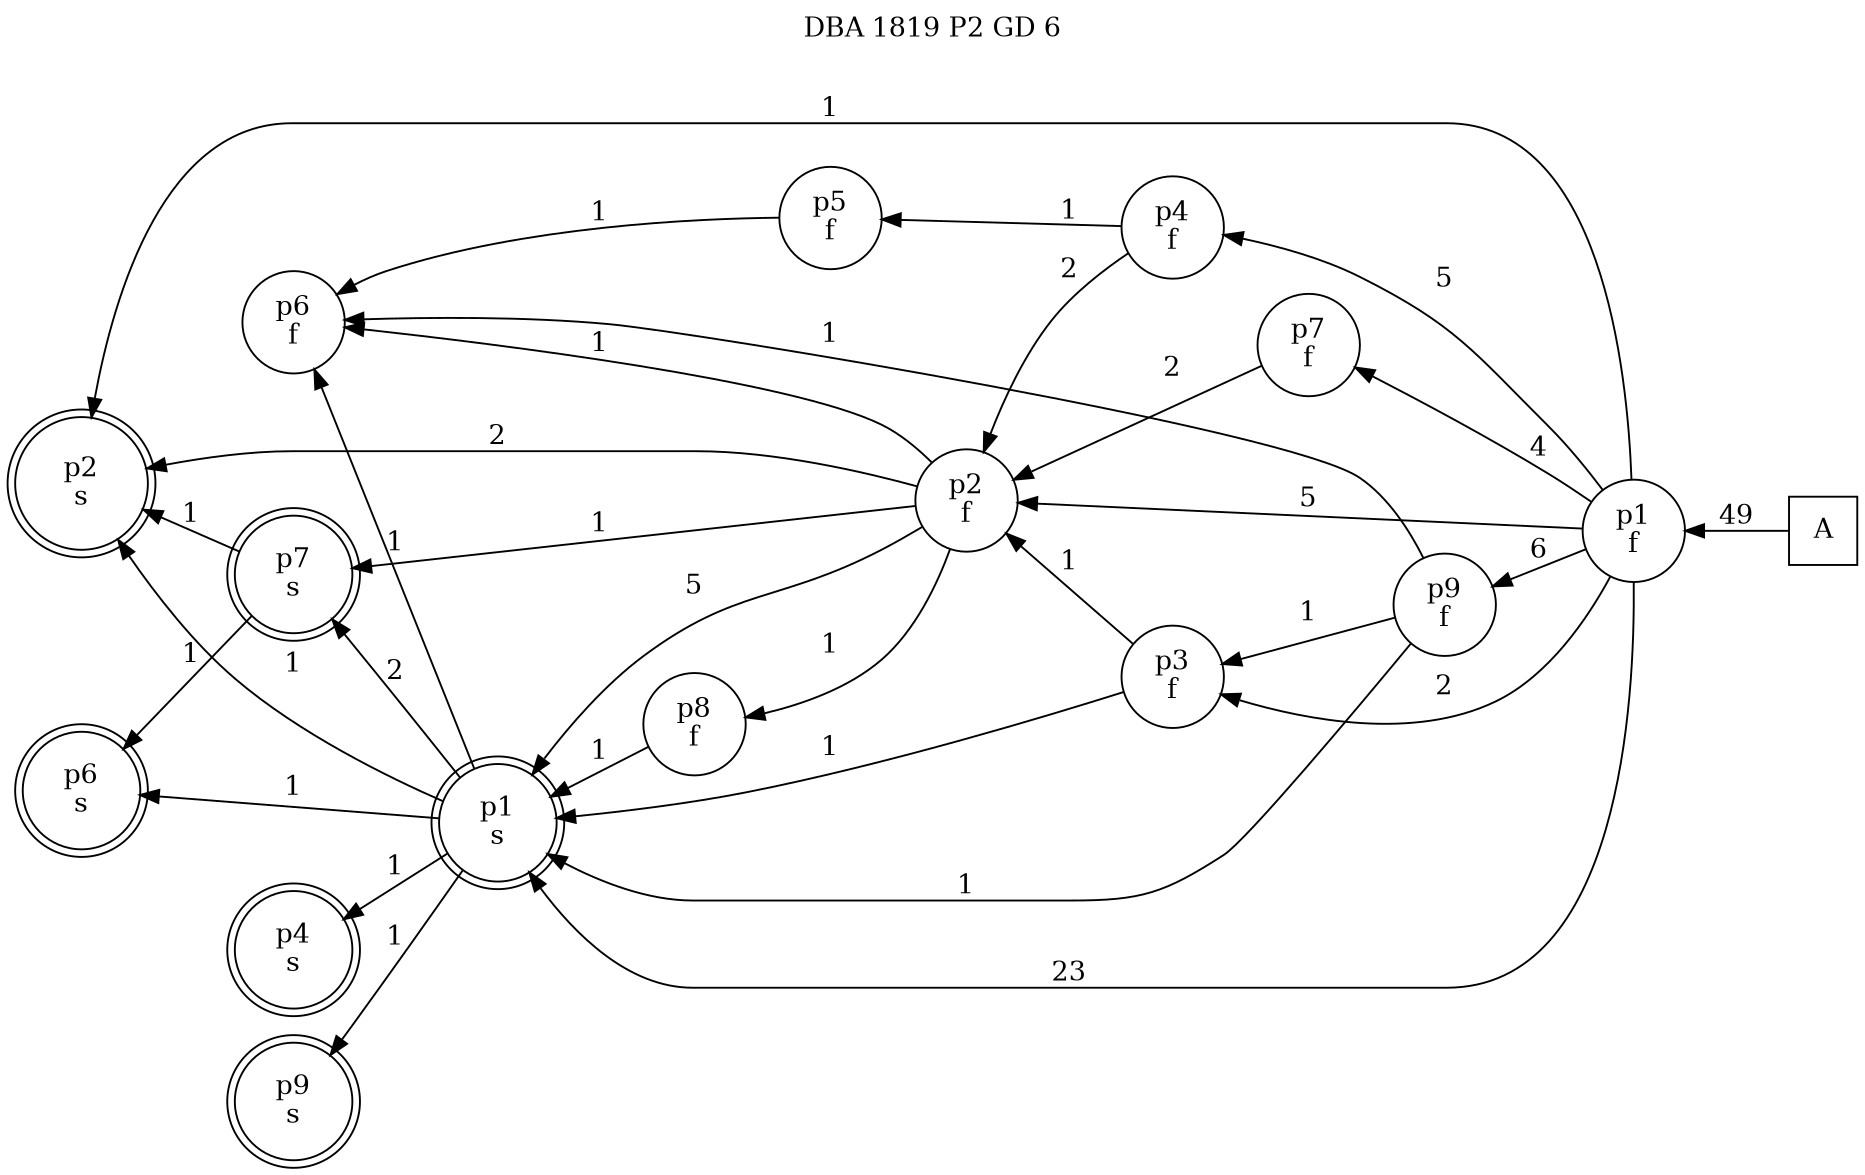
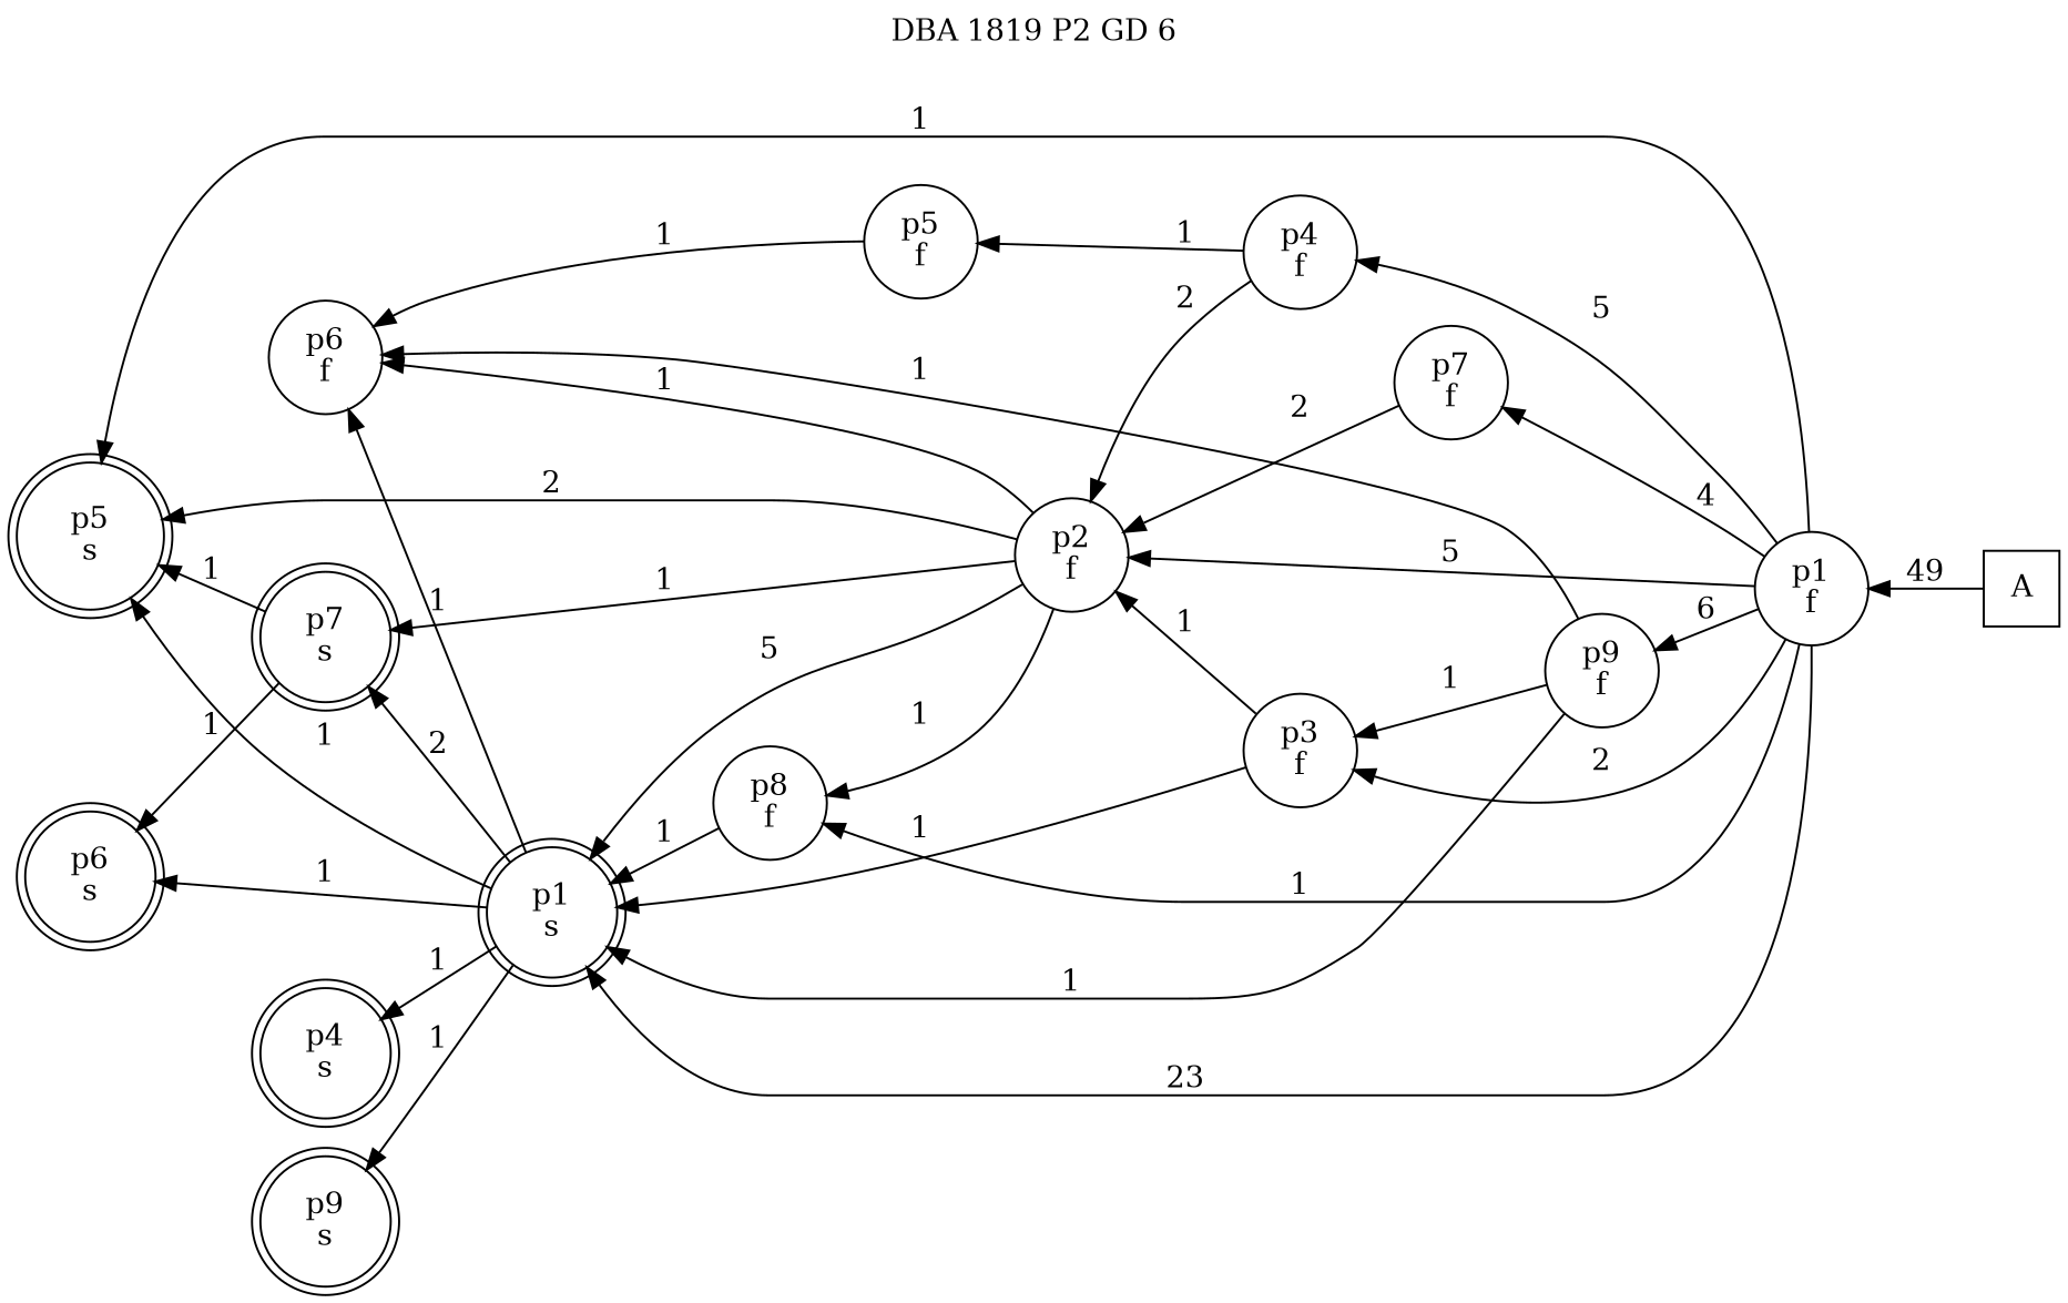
  digraph {
    label=" DBA 1819 P2 GD 6 "
    labelloc=tl
    rankdir=RL
    node [shape=circle]
    n1 [label=A shape=square]
    n2 [label="p1\nf"]
    n3 [label="p4\nf"]
    n4 [label="p2\nf"]
    n5 [label="p9\nf"]
    n6 [label="p7\nf"]
    n7 [label="p1\ns" shape=doublecircle]
-   n8 [label="p2\ns" shape=doublecircle]
+   n8 [label="p5\ns" shape=doublecircle]
    n9 [label="p3\nf"]
    n10 [label="p8\nf"]
    n11 [label="p5\nf"]
    n12 [label="p7\ns" shape=doublecircle]
    n13 [label="p6\nf"]
    n14 [label="p6\ns" shape=doublecircle]
    n15 [label="p4\ns" shape=doublecircle]
    n16 [label="p9\ns" shape=doublecircle]
    n1 -> n2 [label=49]
    n2 -> n3 [label=5]
    n2 -> n4 [label=5]
    n2 -> n5 [label=6]
    n2 -> n6 [label=4]
    n2 -> n7 [label=23]
    n2 -> n8 [label=1]
    n2 -> n9 [label=2]
+   n2 -> n10 [label=1]
    n3 -> n4 [label=2]
    n3 -> n11 [label=1]
    n4 -> n7 [label=5]
    n4 -> n8 [label=2]
    n4 -> n10 [label=1]
    n4 -> n12 [label=1]
    n4 -> n13 [label=1]
    n5 -> n7 [label=1]
    n5 -> n9 [label=1]
    n5 -> n13 [label=1]
    n6 -> n4 [label=2]
    n7 -> n8 [label=1]
    n7 -> n12 [label=2]
    n7 -> n13 [label=1]
    n7 -> n14 [label=1]
    n7 -> n15 [label=1]
    n7 -> n16 [label=1]
    n9 -> n4 [label=1]
    n9 -> n7 [label=1]
    n10 -> n7 [label=1]
    n11 -> n13 [label=1]
    n12 -> n8 [label=1]
    n12 -> n14 [label=1]
  }
